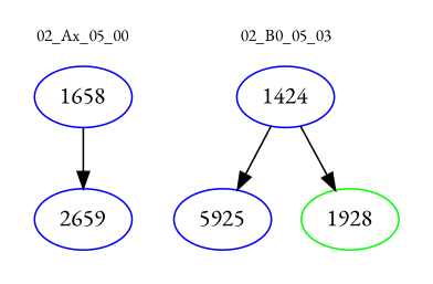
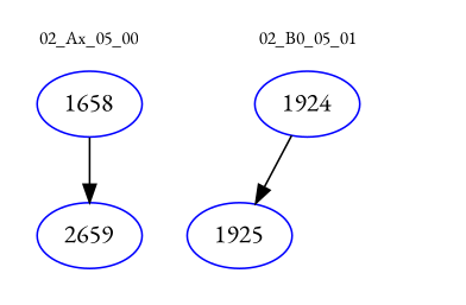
  digraph {
    fontname="EB Garamond"
    node [color=blue fontname="EB Garamond"]
    edge [color=black fontname="EB Garamond"]
    n1 [label=1658]
    n2 [label=2659]
-   n3 [label=1424]
-   n4 [label=5925]
-   n5 [color=green label=1928]
+   n3 [label=1924]
+   n4 [label=1925]
    subgraph cluster_1 {
      color=white
      fontsize=10
      label="02_Ax_05_00"
      n1
      n2
    }
    subgraph cluster_2 {
      color=white
      fontsize=10
-     label="02_B0_05_03"
+     label="02_B0_05_01"
      n3
      n4
-     n5
    }
    n1 -> n2
    n3 -> n4
-   n3 -> n5
  }
